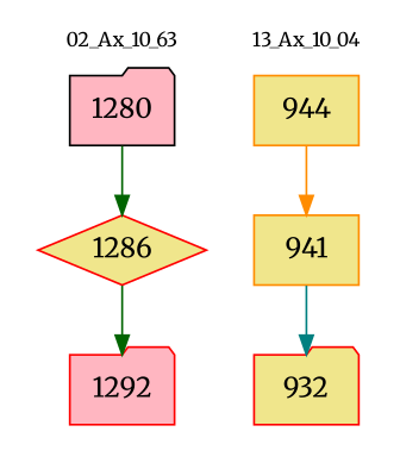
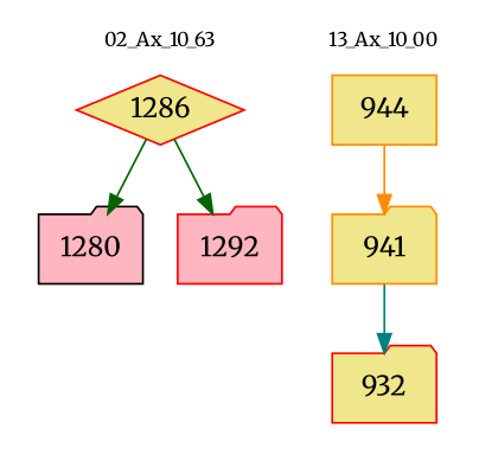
  digraph {
    fontname=Merriweather
    node [color=red fillcolor=khaki fontname=Merriweather shape=folder style=filled]
    edge [arrowhead=normal color=darkgreen fontname=Merriweather]
    n1 [label=1286 shape=diamond]
    n2 [color=black fillcolor=lightpink label=1280]
    n3 [fillcolor=lightpink label=1292]
-   n4 [color=darkorange label=941 shape=box]
+   n4 [color=darkorange label=941]
    n5 [label=932]
    n6 [color=darkorange label=944 shape=box]
    subgraph cluster_1 {
      color=white
      fontsize=10
      label="02_Ax_10_63"
      n1
      n2
      n3
    }
    subgraph cluster_2 {
      color=white
      fontsize=10
-     label="13_Ax_10_04"
+     label="13_Ax_10_00"
      n4
      n5
      n6
    }
-   n2 -> n1
+   n1 -> n2
    n1 -> n3
    n4 -> n5 [color=teal]
    n6 -> n4 [color=darkorange]
  }
